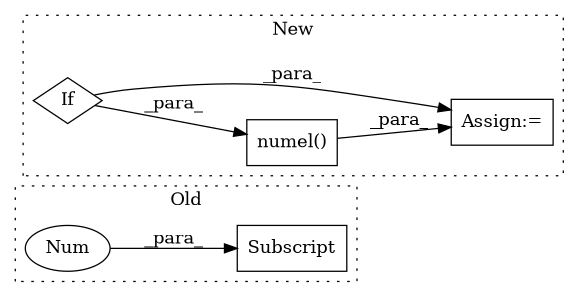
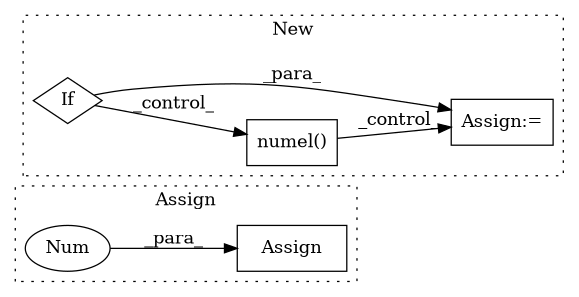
  digraph {
    rankdir=LR
    node [l=3 shape=box]
-   n1 [a=63 l="18,0" label=Subscript s="95122,0"]
+   n1 [a=63 l="18,0" label=Assign s="95122,0"]
    n2 [a=76 l=1 label=Num s=95138 shape=ellipse]
    n3 [a=75 l=15 label="numel()" s=98892]
    n4 [a=68 label="Assign:=" s=98863]
    n5 [a=96 label=If s=98450 shape=diamond]
    subgraph cluster_1 {
-     label=Old
+     label=Assign
      style=dotted
      n1
      n2
    }
    subgraph cluster_2 {
      label=New
      style=dotted
      n3
      n4
      n5
    }
    n2 -> n1 [label=_para_]
-   n3 -> n4 [label=_para_]
-   n5 -> n3 [label=_para_]
+   n3 -> n4 [label=_control_]
+   n5 -> n3 [label=_control_]
    n5 -> n4 [label=_para_]
  }
